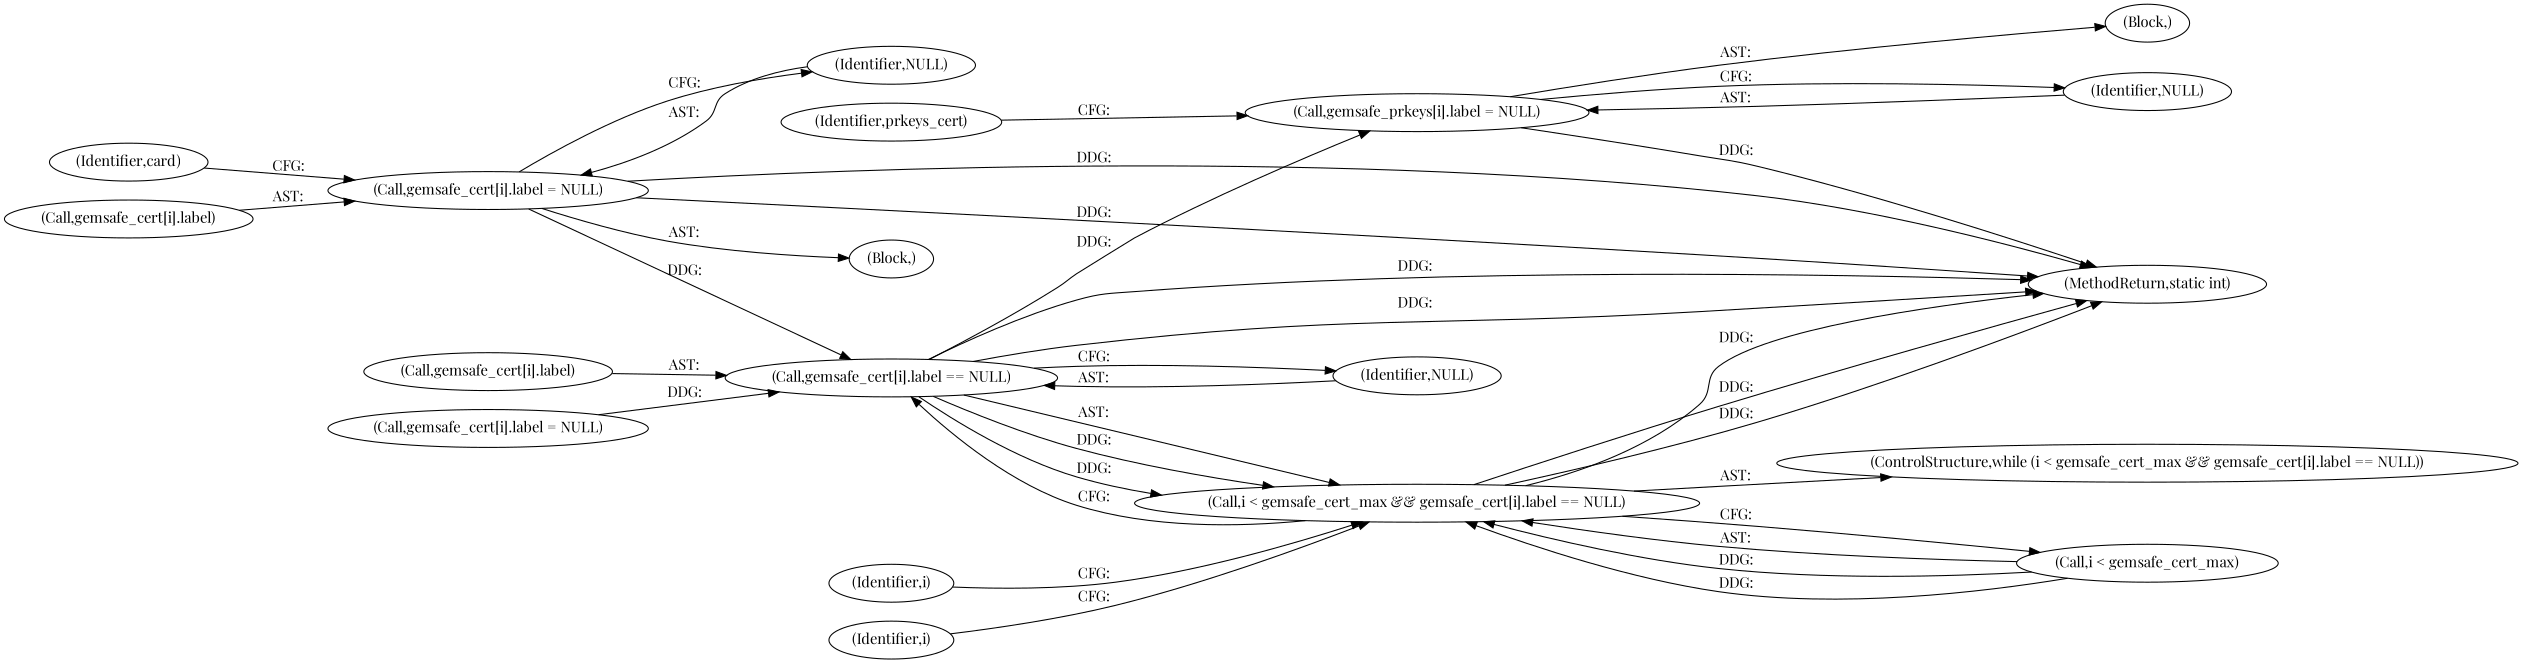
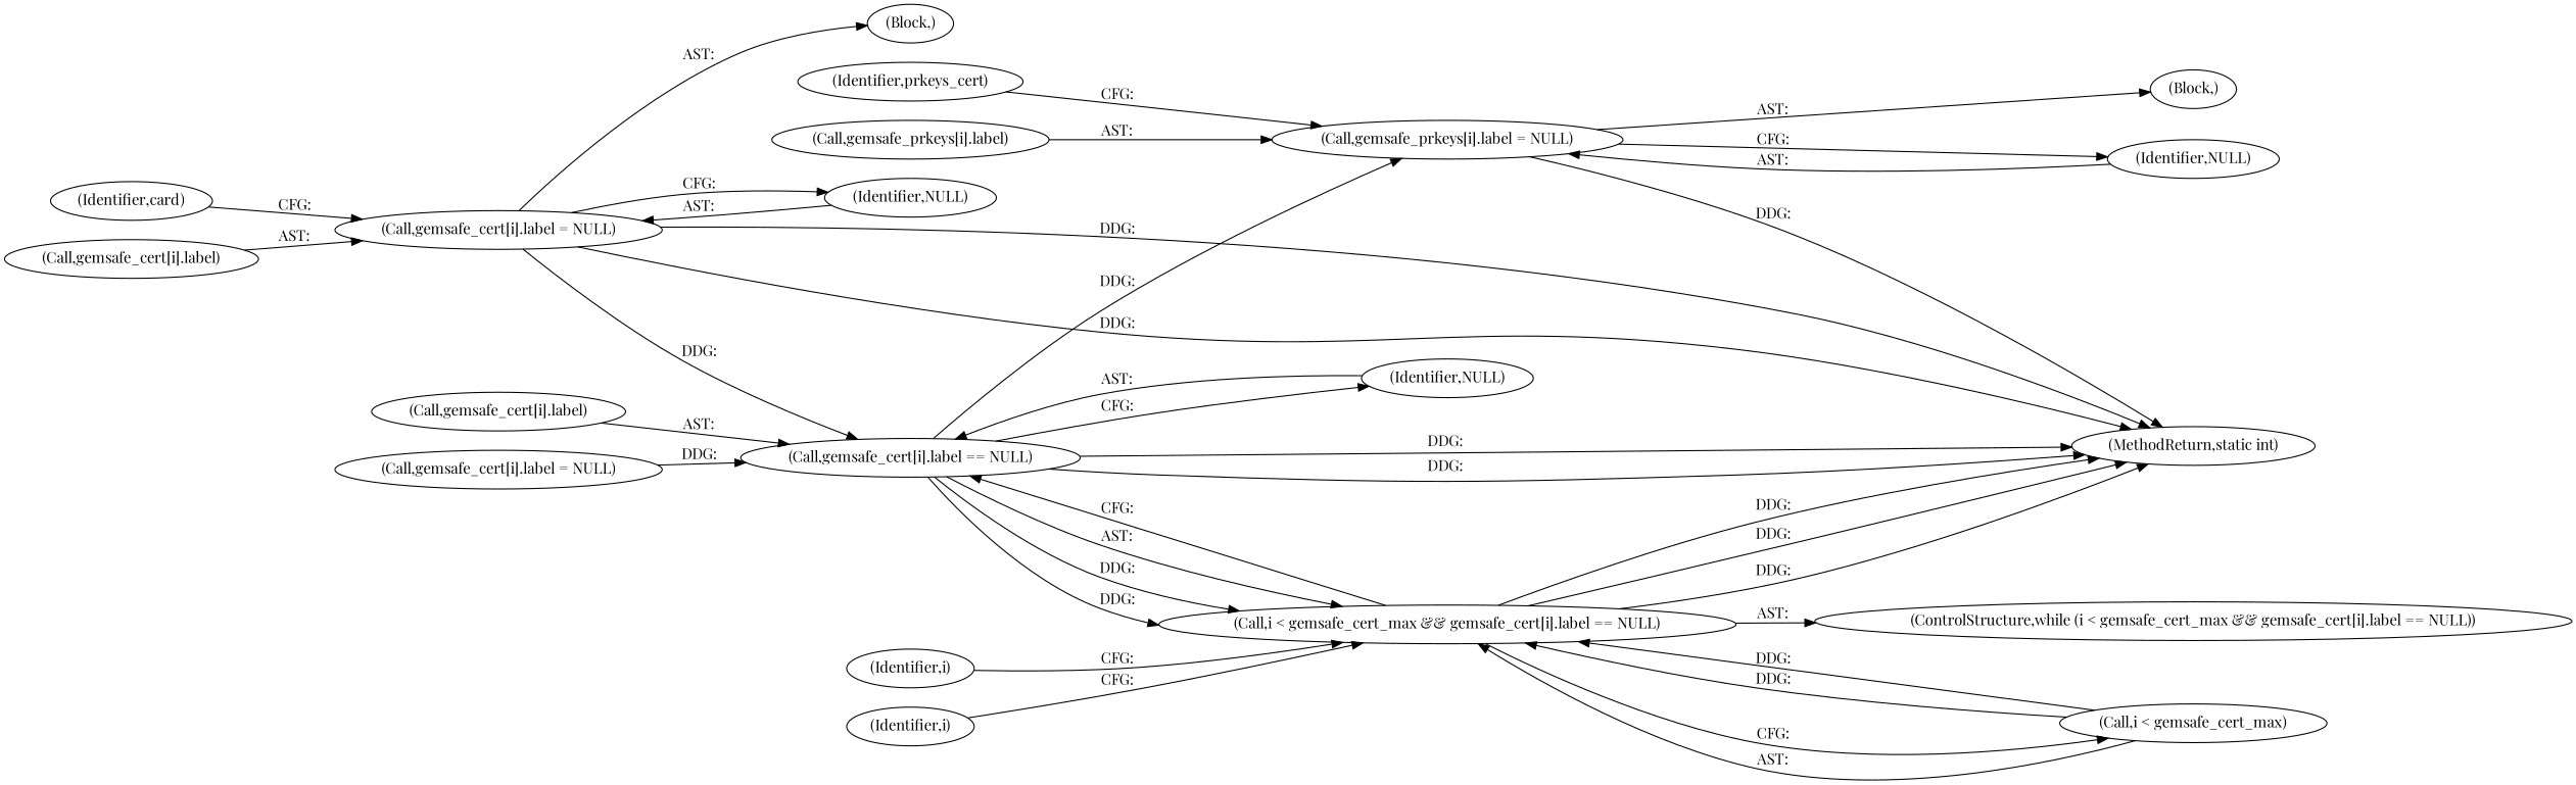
  digraph {
    fontname="Playfair Display"
    rankdir=LR
    node [fontname="Playfair Display"]
    edge [fontname="Playfair Display"]
    n1 [label="(Call,gemsafe_cert[i].label = NULL)"]
    n2 [label="(Call,gemsafe_cert[i].label == NULL)"]
    n3 [label="(Block,)"]
    n4 [label="(Identifier,NULL)"]
    n5 [label="(MethodReturn,static int)"]
    n6 [label="(Call,i < gemsafe_cert_max && gemsafe_cert[i].label == NULL)"]
    n7 [label="(Call,gemsafe_prkeys[i].label = NULL)"]
    n8 [label="(Identifier,NULL)"]
    n9 [label="(ControlStructure,while (i < gemsafe_cert_max && gemsafe_cert[i].label == NULL))"]
    n10 [label="(Call,i < gemsafe_cert_max)"]
    n11 [label="(Block,)"]
    n12 [label="(Identifier,NULL)"]
    n13 [label="(Identifier,prkeys_cert)"]
    n14 [label="(Identifier,i)"]
+   n15 [label="(Call,gemsafe_prkeys[i].label)"]
    n16 [label="(Call,gemsafe_cert[i].label)"]
    n17 [label="(Identifier,card)"]
    n18 [label="(Call,gemsafe_cert[i].label)"]
    n19 [label="(Identifier,i)"]
    n20 [label="(Call,gemsafe_cert[i].label = NULL)"]
    n1 -> n2 [label="DDG: "]
    n1 -> n3 [label="AST: "]
    n1 -> n4 [label="CFG: "]
    n1 -> n5 [label="DDG: "]
    n1 -> n5 [label="DDG: "]
    n2 -> n5 [label="DDG: "]
    n2 -> n5 [label="DDG: "]
    n2 -> n6 [label="AST: "]
    n2 -> n6 [label="DDG: "]
    n2 -> n6 [label="DDG: "]
    n2 -> n7 [label="DDG: "]
    n2 -> n8 [label="CFG: "]
    n4 -> n1 [label="AST: "]
    n6 -> n2 [label="CFG: "]
    n6 -> n5 [label="DDG: "]
    n6 -> n5 [label="DDG: "]
    n6 -> n5 [label="DDG: "]
    n6 -> n9 [label="AST: "]
    n6 -> n10 [label="CFG: "]
    n7 -> n5 [label="DDG: "]
    n7 -> n11 [label="AST: "]
    n7 -> n12 [label="CFG: "]
    n8 -> n2 [label="AST: "]
    n10 -> n6 [label="AST: "]
    n10 -> n6 [label="DDG: "]
    n10 -> n6 [label="DDG: "]
    n12 -> n7 [label="AST: "]
    n13 -> n7 [label="CFG: "]
    n14 -> n6 [label="CFG: "]
+   n15 -> n7 [label="AST: "]
    n16 -> n2 [label="AST: "]
    n17 -> n1 [label="CFG: "]
    n18 -> n1 [label="AST: "]
    n19 -> n6 [label="CFG: "]
    n20 -> n2 [label="DDG: "]
  }
